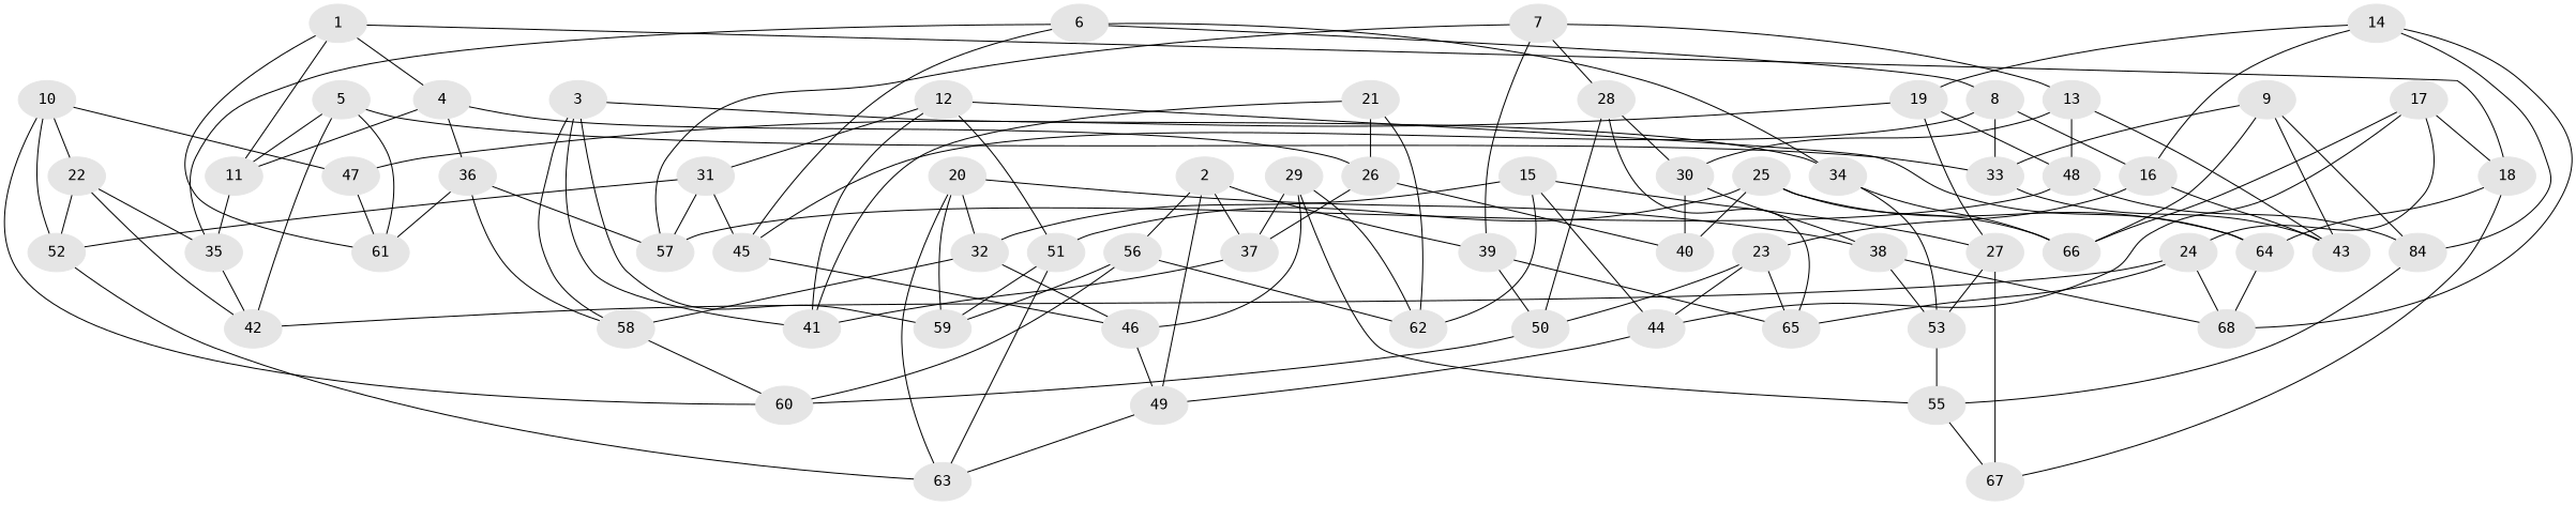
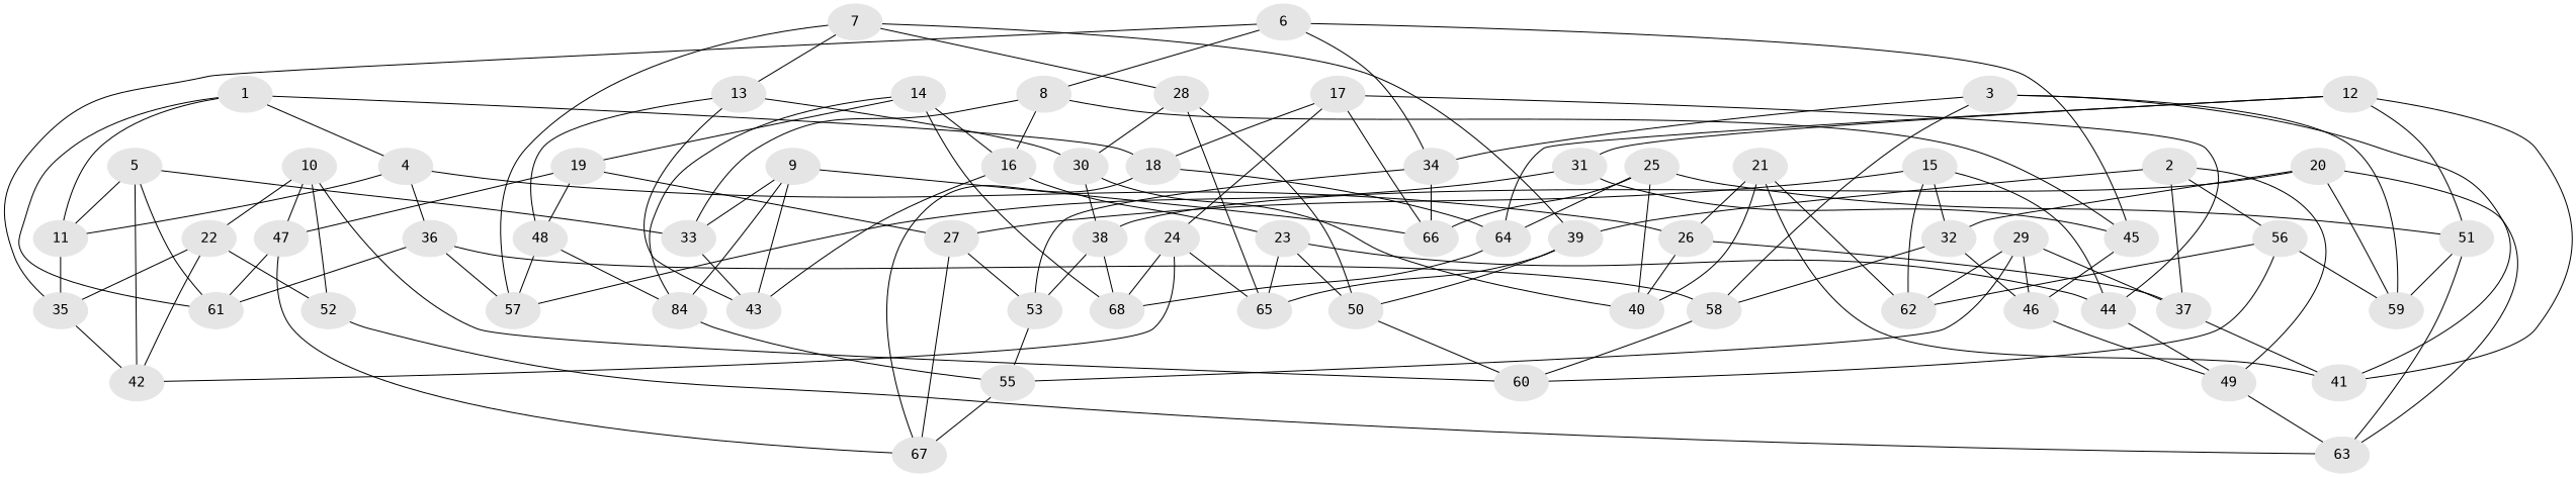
  graph {
    fontname="DejaVu Sans Mono"
    node [color=gray90 fontname="DejaVu Sans Mono" style=filled]
    edge [fontname="DejaVu Sans Mono"]
    1
    4
    11
    18
    61
    26
    36
    35
    64
    67
    2
    37
    39
    49
    56
    41
    50
    65
    63
    59
    60
    62
    3
    34
    58
    66
    53
    40
    57
    5
    33
    42
    43
    6
    8
    45
    16
    46
    7
    13
    28
    30
    48
    23
    9
    n46 [label=84]
    55
    10
    22
    47
    52
    12
    31
    51
    68
    38
    14
    19
    27
    15
    32
    44
    17
    24
    20
    21
    25
    29
    1 -- 4
    1 -- 11
    1 -- 18
    1 -- 61
    4 -- 11
    4 -- 26
    4 -- 36
    11 -- 35
    18 -- 64
    18 -- 67
    26 -- 37
    26 -- 40
    36 -- 61
    36 -- 58
    36 -- 57
    35 -- 42
    64 -- 68
    2 -- 37
    2 -- 39
    2 -- 49
    2 -- 56
    37 -- 41
    39 -- 50
    39 -- 65
    49 -- 63
    56 -- 59
    56 -- 60
    56 -- 62
    50 -- 60
    3 -- 41
    3 -- 59
    3 -- 34
    3 -- 58
    34 -- 66
    34 -- 53
    58 -- 60
    53 -- 55
    5 -- 11
    5 -- 61
    5 -- 33
    5 -- 42
    33 -- 43
    6 -- 35
    6 -- 34
    6 -- 8
    6 -- 45
    8 -- 33
    8 -- 45
    8 -- 16
    45 -- 46
    16 -- 43
    16 -- 23
    46 -- 49
    7 -- 39
    7 -- 57
    7 -- 13
    7 -- 28
    13 -- 43
    13 -- 30
    13 -- 48
    28 -- 50
    28 -- 65
    28 -- 30
    30 -- 40
    30 -- 38
    48 -- 57
    48 -- n46
    23 -- 50
    23 -- 65
    23 -- 44
    9 -- 66
    9 -- 33
    9 -- 43
    9 -- n46
    n46 -- 55
    55 -- 67
    10 -- 60
    10 -- 22
    10 -- 47
    10 -- 52
    22 -- 35
    22 -- 42
    22 -- 52
    47 -- 61
+   47 -- 67
    52 -- 63
    12 -- 64
    12 -- 41
    12 -- 31
    12 -- 51
    31 -- 57
    31 -- 45
-   31 -- 52
    51 -- 63
    51 -- 59
    38 -- 53
    38 -- 68
    14 -- 16
    14 -- n46
    14 -- 68
    14 -- 19
    19 -- 48
    19 -- 47
    19 -- 27
    27 -- 67
    27 -- 53
    15 -- 62
    15 -- 27
    15 -- 32
    15 -- 44
    32 -- 58
    32 -- 46
    44 -- 49
    17 -- 18
    17 -- 66
    17 -- 44
    17 -- 24
    24 -- 65
    24 -- 42
    24 -- 68
    20 -- 63
    20 -- 59
    20 -- 38
    20 -- 32
    21 -- 26
    21 -- 41
    21 -- 62
+   21 -- 40
    25 -- 64
    25 -- 66
    25 -- 40
    25 -- 51
    29 -- 37
    29 -- 62
    29 -- 46
    29 -- 55
  }
